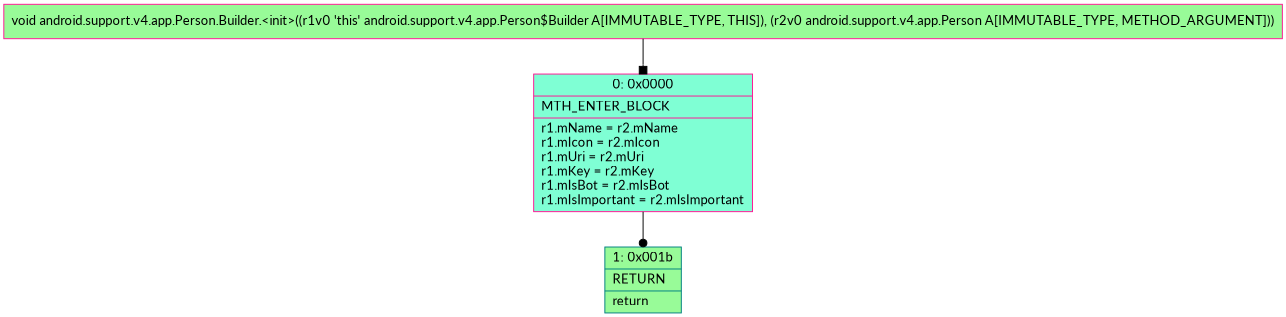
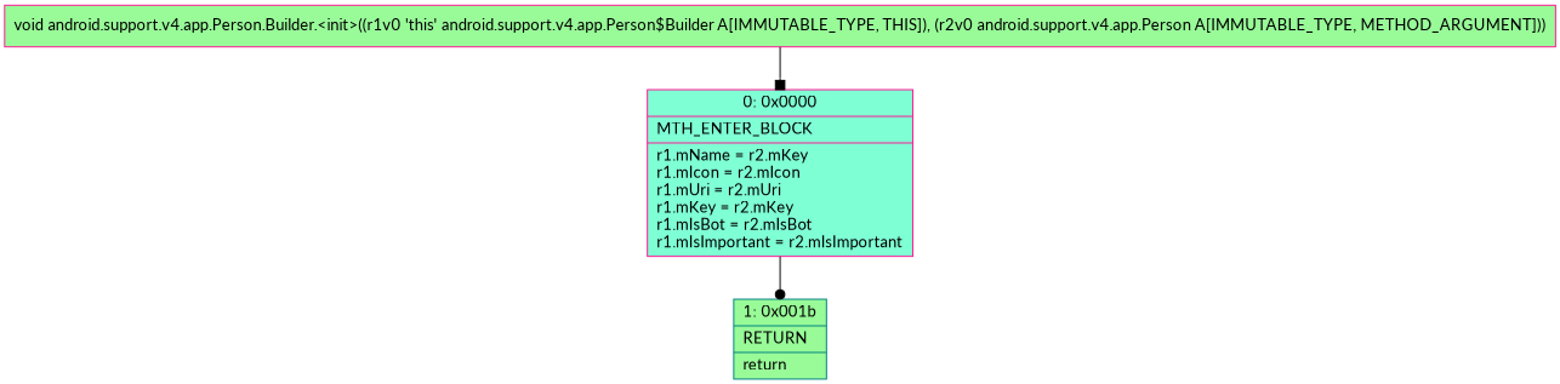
  digraph {
    fontname=Lato
    node [shape=record style=filled fillcolor=palegreen color=deeppink fontname=Lato]
    edge [fontname=Lato]
-   n1 [label="{0\:\ 0x0000|MTH_ENTER_BLOCK\l|r1.mName = r2.mName\lr1.mIcon = r2.mIcon\lr1.mUri = r2.mUri\lr1.mKey = r2.mKey\lr1.mIsBot = r2.mIsBot\lr1.mIsImportant = r2.mIsImportant\l}" fillcolor=aquamarine]
+   n1 [label="{0\:\ 0x0000|MTH_ENTER_BLOCK\l|r1.mName = r2.mKey\lr1.mIcon = r2.mIcon\lr1.mUri = r2.mUri\lr1.mKey = r2.mKey\lr1.mIsBot = r2.mIsBot\lr1.mIsImportant = r2.mIsImportant\l}" fillcolor=aquamarine]
    n2 [label="{1\:\ 0x001b|RETURN\l|return\l}" color=teal]
    n3 [label="{void android.support.v4.app.Person.Builder.\<init\>((r1v0 'this' android.support.v4.app.Person$Builder A[IMMUTABLE_TYPE, THIS]), (r2v0 android.support.v4.app.Person A[IMMUTABLE_TYPE, METHOD_ARGUMENT])) }"]
    n1 -> n2 [arrowhead=dot]
    n3 -> n1 [arrowhead=box]
  }
